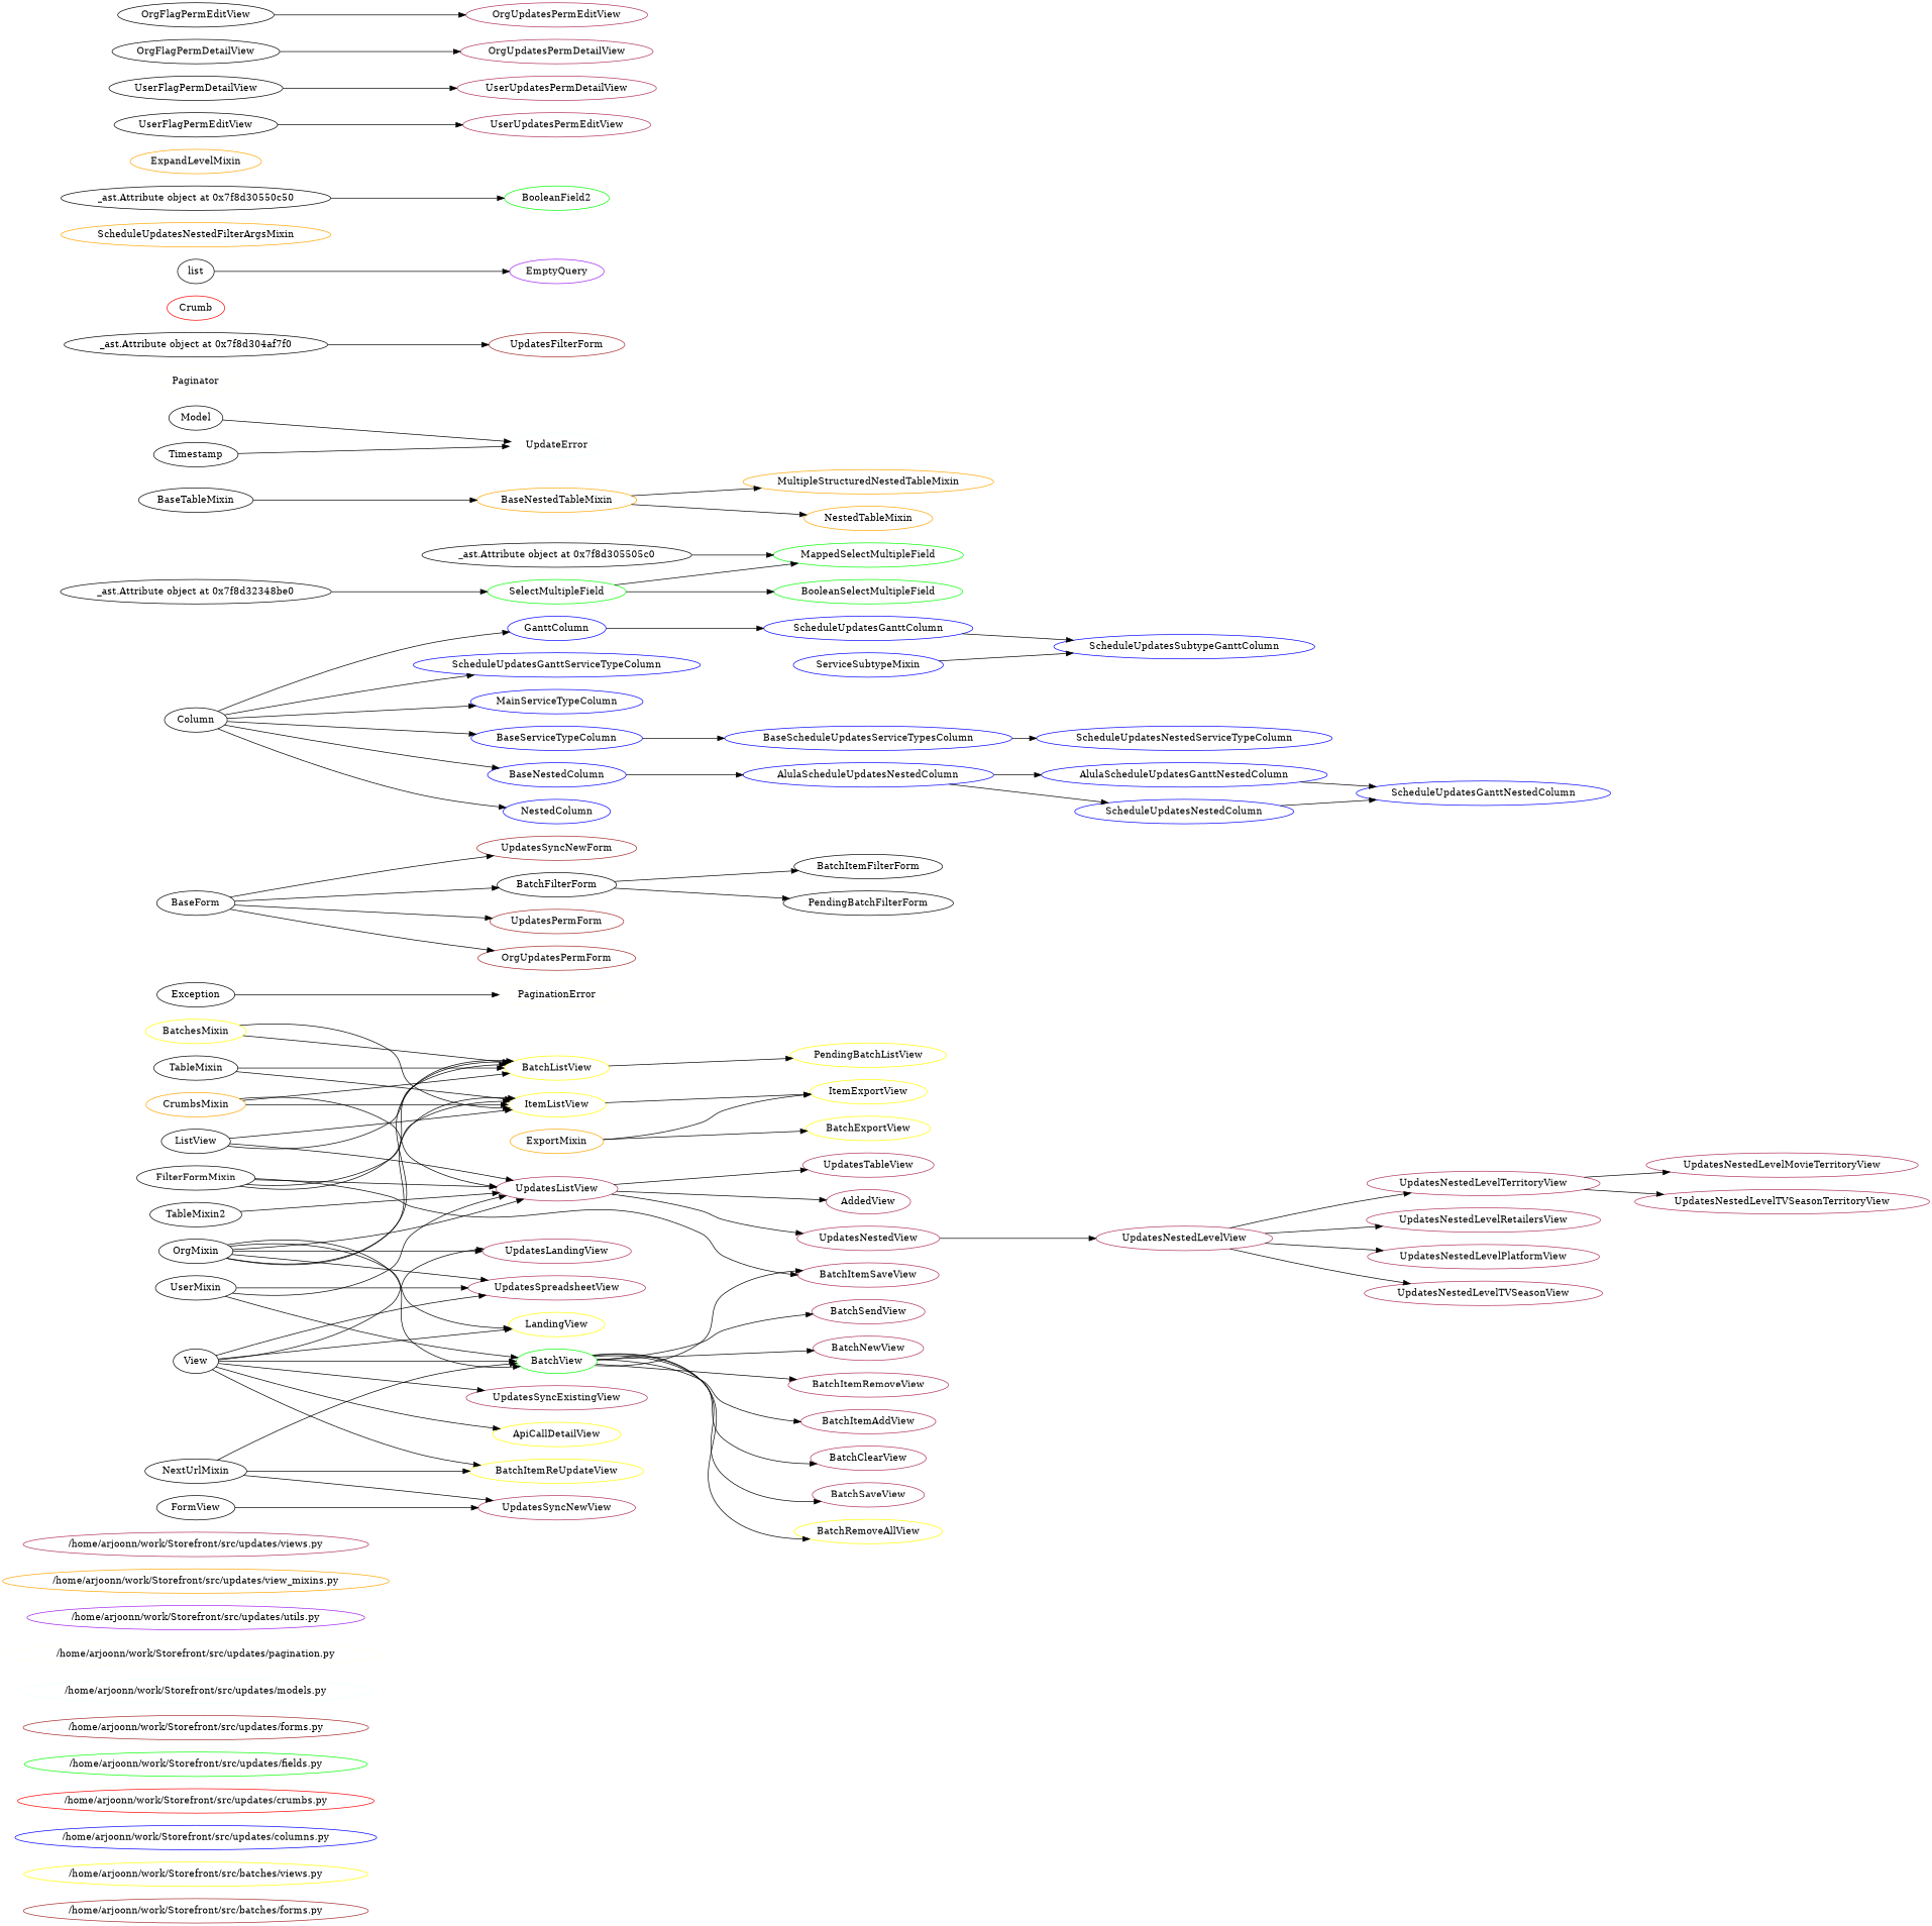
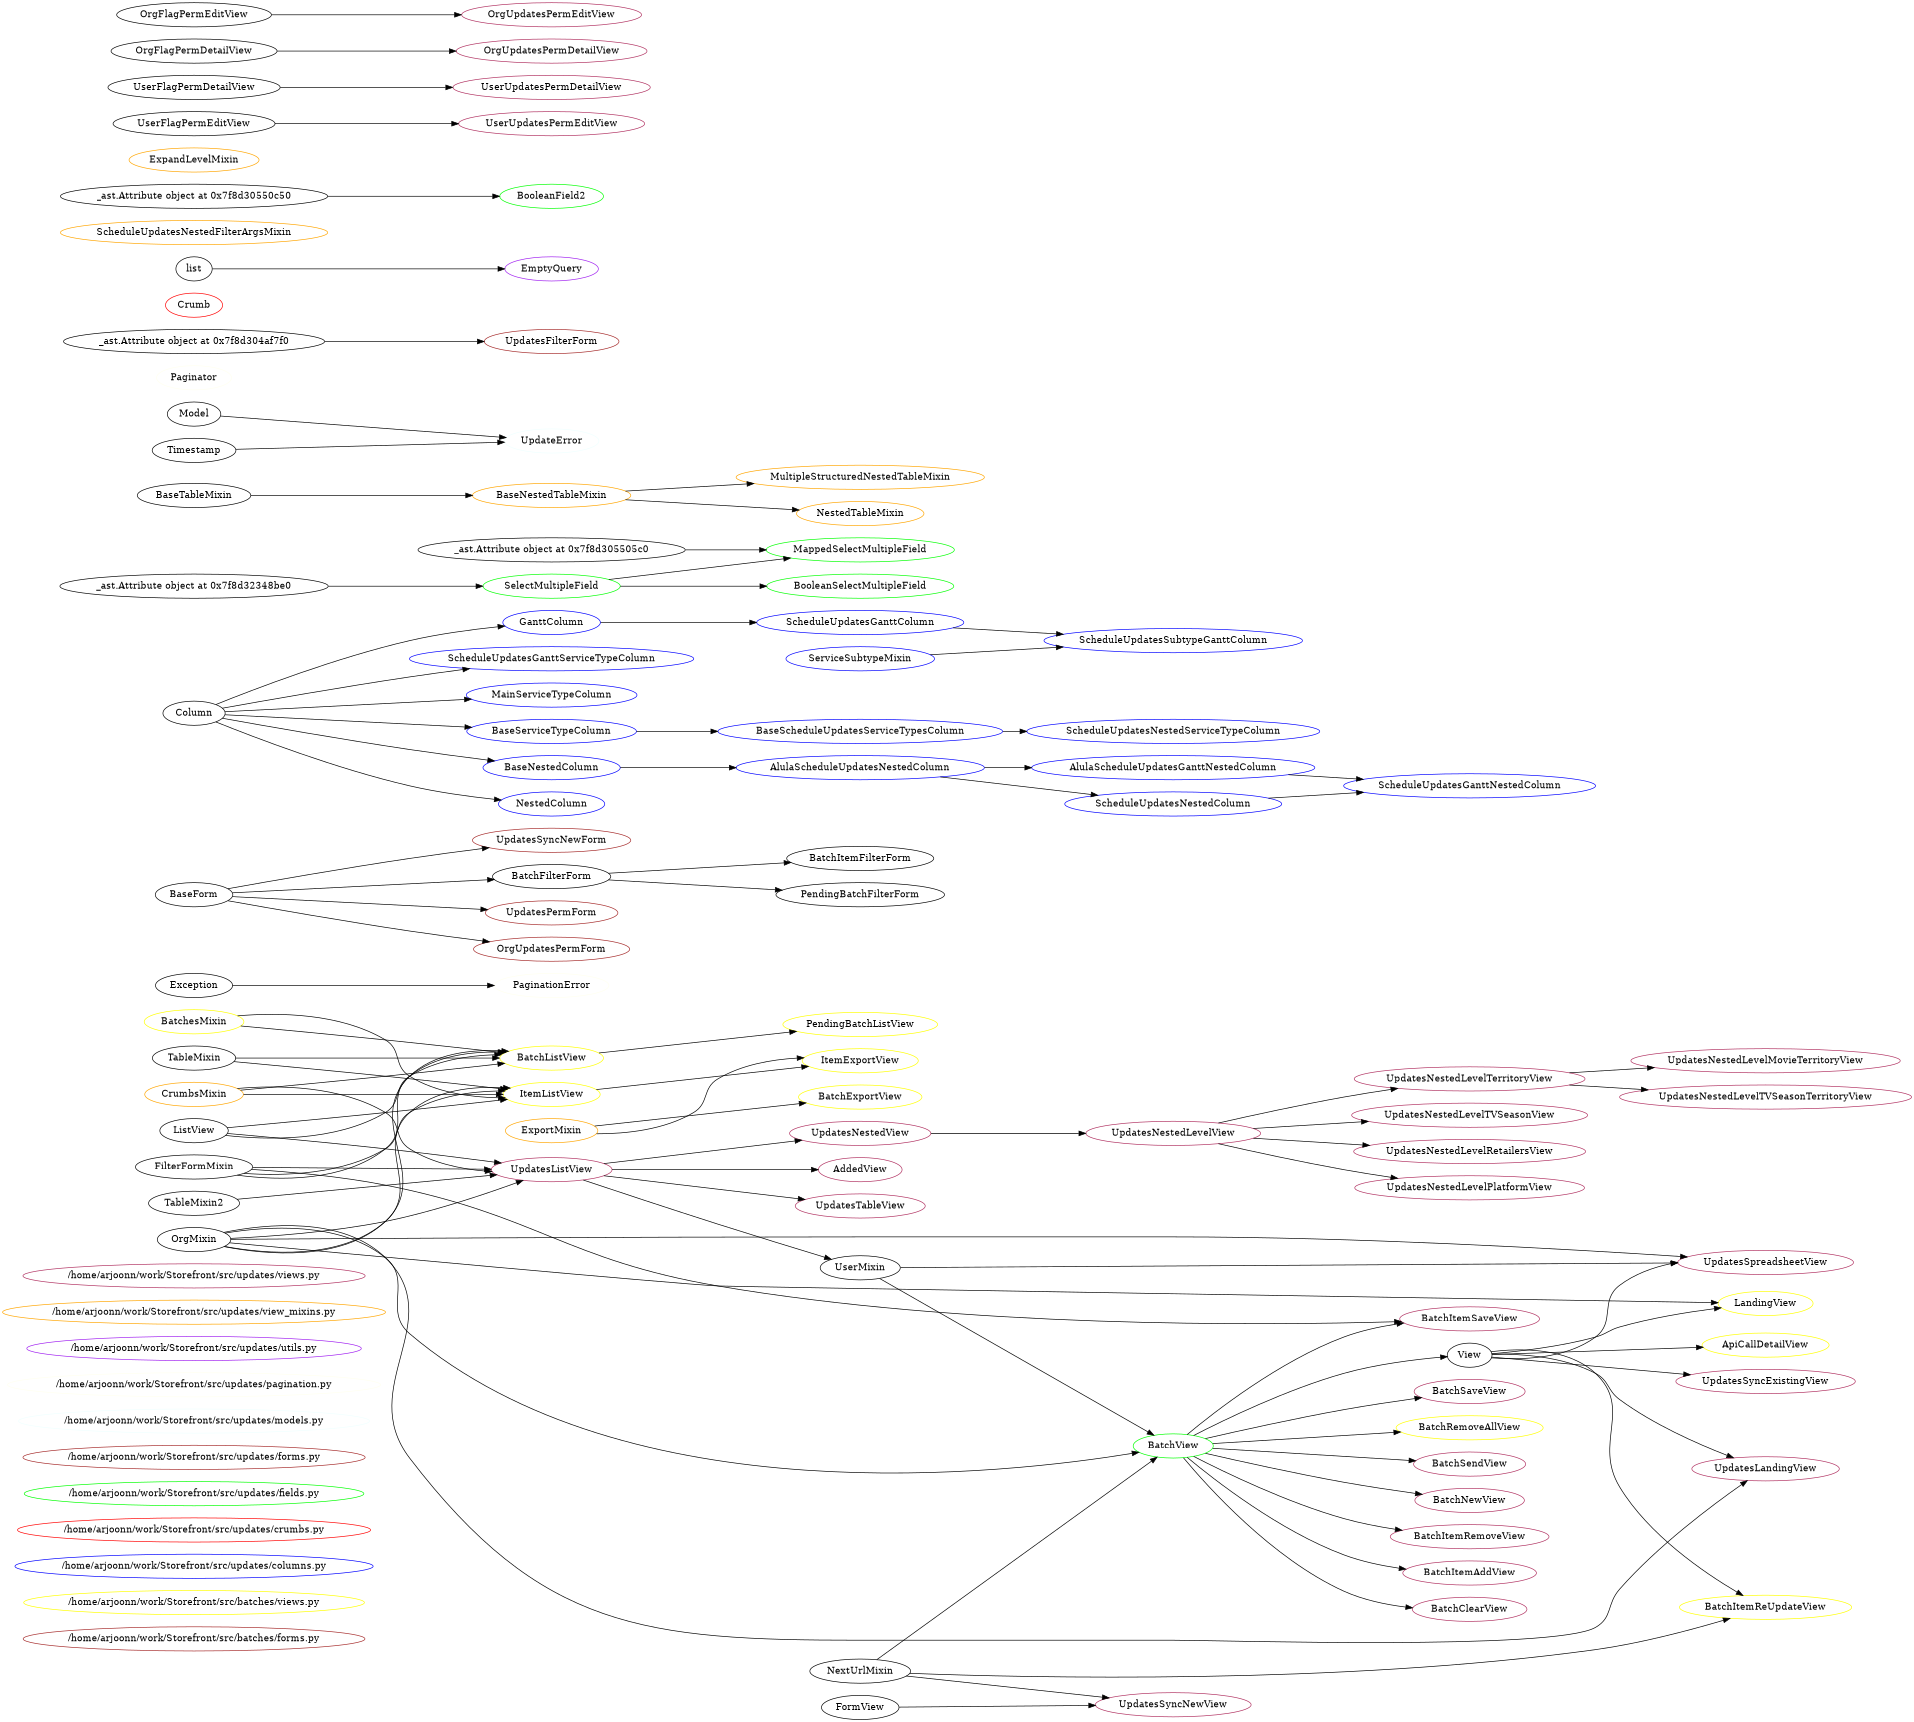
  digraph {
    rankdir=LR
    node [color=Maroon]
    "/home/arjoonn/work/Storefront/src/batches/forms.py" [color=Brown]
    "/home/arjoonn/work/Storefront/src/batches/views.py" [color=Yellow]
    "/home/arjoonn/work/Storefront/src/updates/columns.py" [color=Blue]
    "/home/arjoonn/work/Storefront/src/updates/crumbs.py" [color=Red]
    "/home/arjoonn/work/Storefront/src/updates/fields.py" [color=Green]
    "/home/arjoonn/work/Storefront/src/updates/forms.py" [color=Brown]
    "/home/arjoonn/work/Storefront/src/updates/models.py" [color=Azure]
    "/home/arjoonn/work/Storefront/src/updates/pagination.py" [color=Ivory]
    "/home/arjoonn/work/Storefront/src/updates/utils.py" [color=Purple]
    "/home/arjoonn/work/Storefront/src/updates/view_mixins.py" [color=Orange]
    "/home/arjoonn/work/Storefront/src/updates/views.py"
    BatchListView [color=Yellow]
    PendingBatchListView [color=Yellow]
    BatchExportView [color=Yellow]
    PaginationError [color=Ivory]
    UpdatesSyncNewForm [color=Brown]
    ApiCallDetailView [color=Yellow]
    UpdatesNestedLevelTerritoryView
    UpdatesNestedLevelMovieTerritoryView
    UpdatesNestedLevelTVSeasonTerritoryView
    BatchRemoveAllView [color=Yellow]
    AlulaScheduleUpdatesGanttNestedColumn [color=Blue]
    ScheduleUpdatesGanttNestedColumn [color=Blue]
    MappedSelectMultipleField [color=Green]
    CrumbsMixin [color=Orange]
    UpdatesListView
    ItemListView [color=Yellow]
    AddedView
    UpdatesNestedView
    UpdatesTableView
    ItemExportView [color=Yellow]
    BatchFilterForm [color=Black]
    BatchItemFilterForm [color=Black]
    PendingBatchFilterForm [color=Black]
    MultipleStructuredNestedTableMixin [color=Orange]
    UpdateError [color=Azure]
    GanttColumn [color=Blue]
    ScheduleUpdatesGanttColumn [color=Blue]
    ScheduleUpdatesSubtypeGanttColumn [color=Blue]
    SelectMultipleField [color=Green]
    BooleanSelectMultipleField [color=Green]
    LandingView [color=Yellow]
    ScheduleUpdatesNestedServiceTypeColumn [color=Blue]
    Paginator [color=Ivory]
    UpdatesFilterForm [color=Brown]
    UpdatesNestedLevelView
    ScheduleUpdatesGanttServiceTypeColumn [color=Blue]
    MainServiceTypeColumn [color=Blue]
    BaseServiceTypeColumn [color=Blue]
    BaseScheduleUpdatesServiceTypesColumn [color=Blue]
    BatchItemReUpdateView [color=Yellow]
    UpdatesNestedLevelRetailersView
    UpdatesNestedLevelPlatformView
    UpdatesNestedLevelTVSeasonView
    BaseNestedColumn [color=Blue]
    AlulaScheduleUpdatesNestedColumn [color=Blue]
    ScheduleUpdatesNestedColumn [color=Blue]
    Crumb [color=Red]
    EmptyQuery [color=Purple]
    BaseNestedTableMixin [color=Orange]
    NestedTableMixin [color=Orange]
    BatchesMixin [color=Yellow]
    UpdatesPermForm [color=Brown]
    OrgUpdatesPermForm [color=Brown]
    BatchView [color=Green]
    BatchSendView
    BatchNewView
    BatchItemRemoveView
    BatchItemAddView
    BatchClearView
    BatchItemSaveView
    BatchSaveView
    ExportMixin [color=Orange]
    ServiceSubtypeMixin [color=Blue]
    ScheduleUpdatesNestedFilterArgsMixin [color=Orange]
    BooleanField2 [color=Green]
    NestedColumn [color=Blue]
    ExpandLevelMixin [color=Orange]
    Exception [color=""]
    FilterFormMixin [color=""]
    BaseForm [color=""]
    Column [color=""]
    UserMixin [color=""]
    UpdatesSpreadsheetView
    list [color=""]
    Model [color=""]
    View [color=""]
    UpdatesSyncExistingView
    UpdatesLandingView
    BaseTableMixin [color=""]
    NextUrlMixin [color=""]
    UpdatesSyncNewView
    "_ast.Attribute object at 0x7f8d30550c50" [color=""]
    OrgMixin [color=""]
    TableMixin [color=""]
    UserFlagPermEditView [color=""]
    UserUpdatesPermEditView
    "_ast.Attribute object at 0x7f8d304af7f0" [color=""]
    UserFlagPermDetailView [color=""]
    UserUpdatesPermDetailView
    Timestamp [color=""]
    ListView [color=""]
    "_ast.Attribute object at 0x7f8d305505c0" [color=""]
    OrgFlagPermDetailView [color=""]
    OrgUpdatesPermDetailView
    TableMixin2 [color=""]
    "_ast.Attribute object at 0x7f8d32348be0" [color=""]
    OrgFlagPermEditView [color=""]
    OrgUpdatesPermEditView
    FormView [color=""]
    BatchListView -> PendingBatchListView
    UpdatesNestedLevelTerritoryView -> UpdatesNestedLevelMovieTerritoryView
    UpdatesNestedLevelTerritoryView -> UpdatesNestedLevelTVSeasonTerritoryView
    AlulaScheduleUpdatesGanttNestedColumn -> ScheduleUpdatesGanttNestedColumn
    CrumbsMixin -> BatchListView
    CrumbsMixin -> UpdatesListView
    CrumbsMixin -> ItemListView
    UpdatesListView -> AddedView
    UpdatesListView -> UpdatesNestedView
    UpdatesListView -> UpdatesTableView
    ItemListView -> ItemExportView
    UpdatesNestedView -> UpdatesNestedLevelView
    BatchFilterForm -> BatchItemFilterForm
    BatchFilterForm -> PendingBatchFilterForm
    GanttColumn -> ScheduleUpdatesGanttColumn
    ScheduleUpdatesGanttColumn -> ScheduleUpdatesSubtypeGanttColumn
    SelectMultipleField -> MappedSelectMultipleField
    SelectMultipleField -> BooleanSelectMultipleField
    UpdatesNestedLevelView -> UpdatesNestedLevelTerritoryView
    UpdatesNestedLevelView -> UpdatesNestedLevelRetailersView
    UpdatesNestedLevelView -> UpdatesNestedLevelPlatformView
    UpdatesNestedLevelView -> UpdatesNestedLevelTVSeasonView
    BaseServiceTypeColumn -> BaseScheduleUpdatesServiceTypesColumn
    BaseScheduleUpdatesServiceTypesColumn -> ScheduleUpdatesNestedServiceTypeColumn
    BaseNestedColumn -> AlulaScheduleUpdatesNestedColumn
    AlulaScheduleUpdatesNestedColumn -> AlulaScheduleUpdatesGanttNestedColumn
    AlulaScheduleUpdatesNestedColumn -> ScheduleUpdatesNestedColumn
    ScheduleUpdatesNestedColumn -> ScheduleUpdatesGanttNestedColumn
    BaseNestedTableMixin -> MultipleStructuredNestedTableMixin
    BaseNestedTableMixin -> NestedTableMixin
    BatchesMixin -> BatchListView
    BatchesMixin -> ItemListView
    BatchView -> BatchRemoveAllView
    BatchView -> BatchSendView
    BatchView -> BatchNewView
    BatchView -> BatchItemRemoveView
    BatchView -> BatchItemAddView
    BatchView -> BatchClearView
    BatchView -> BatchItemSaveView
    BatchView -> BatchSaveView
    ExportMixin -> BatchExportView
    ExportMixin -> ItemExportView
    ServiceSubtypeMixin -> ScheduleUpdatesSubtypeGanttColumn
    Exception -> PaginationError
    FilterFormMixin -> BatchListView
    FilterFormMixin -> UpdatesListView
    FilterFormMixin -> ItemListView
    FilterFormMixin -> BatchItemSaveView
    BaseForm -> UpdatesSyncNewForm
    BaseForm -> BatchFilterForm
    BaseForm -> UpdatesPermForm
    BaseForm -> OrgUpdatesPermForm
    Column -> GanttColumn
    Column -> ScheduleUpdatesGanttServiceTypeColumn
    Column -> MainServiceTypeColumn
    Column -> BaseServiceTypeColumn
    Column -> BaseNestedColumn
    Column -> NestedColumn
-   UserMixin -> UpdatesListView
+   UpdatesListView -> UserMixin
    UserMixin -> BatchView
    UserMixin -> UpdatesSpreadsheetView
    list -> EmptyQuery
    Model -> UpdateError
    View -> ApiCallDetailView
    View -> LandingView
    View -> BatchItemReUpdateView
-   View -> BatchView
+   BatchView -> View
    View -> UpdatesSpreadsheetView
    View -> UpdatesSyncExistingView
    View -> UpdatesLandingView
    BaseTableMixin -> BaseNestedTableMixin
    NextUrlMixin -> BatchItemReUpdateView
    NextUrlMixin -> BatchView
    NextUrlMixin -> UpdatesSyncNewView
    "_ast.Attribute object at 0x7f8d30550c50" -> BooleanField2
    OrgMixin -> BatchListView
    OrgMixin -> UpdatesListView
    OrgMixin -> ItemListView
    OrgMixin -> LandingView
    OrgMixin -> BatchView
    OrgMixin -> UpdatesSpreadsheetView
    OrgMixin -> UpdatesLandingView
    TableMixin -> BatchListView
    TableMixin -> ItemListView
    UserFlagPermEditView -> UserUpdatesPermEditView
    "_ast.Attribute object at 0x7f8d304af7f0" -> UpdatesFilterForm
    UserFlagPermDetailView -> UserUpdatesPermDetailView
    Timestamp -> UpdateError
    ListView -> BatchListView
    ListView -> UpdatesListView
    ListView -> ItemListView
    "_ast.Attribute object at 0x7f8d305505c0" -> MappedSelectMultipleField
    OrgFlagPermDetailView -> OrgUpdatesPermDetailView
    TableMixin2 -> UpdatesListView
    "_ast.Attribute object at 0x7f8d32348be0" -> SelectMultipleField
    OrgFlagPermEditView -> OrgUpdatesPermEditView
    FormView -> UpdatesSyncNewView
  }
